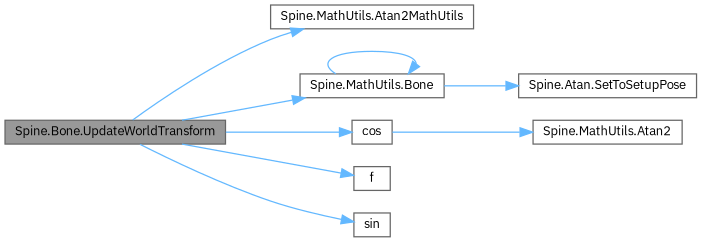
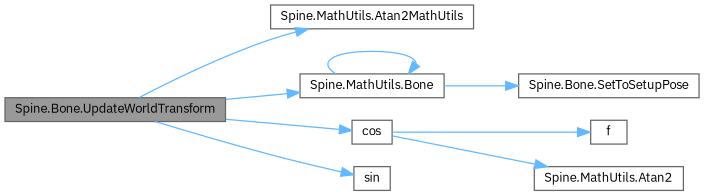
  digraph {
    fontname="IBM Plex Sans"
    rankdir=LR
    node [color=grey40 fillcolor=white fontname="IBM Plex Sans" fontsize=10 shape=box style=filled]
    edge [color=steelblue1 fontname="IBM Plex Sans" fontsize=10 labelfontname=Helvetica labelfontsize=10 style=solid]
    n1 [color=gray40 fillcolor=grey60 fontcolor=black height=0.2 label="Spine.Bone.UpdateWorldTransform" width=0.4]
    n2 [height=0.2 label="Spine.MathUtils.Atan2MathUtils" width=0.4]
    n3 [height=0.2 label="Spine.MathUtils.Bone" width=0.4]
    n4 [height=0.2 label=cos width=0.4]
    n5 [height=0.2 label=f width=0.4]
    n6 [height=0.2 label=sin width=0.4]
    n7 [height=0.2 label="Spine.MathUtils.Atan2" width=0.4]
-   n8 [height=0.2 label="Spine.Atan.SetToSetupPose" width=0.4]
+   n8 [height=0.2 label="Spine.Bone.SetToSetupPose" width=0.4]
    n1 -> n2
    n1 -> n3
    n1 -> n4
-   n1 -> n5
+   n4 -> n5
    n1 -> n6
    n3 -> n3
    n3 -> n8
    n4 -> n7
  }
